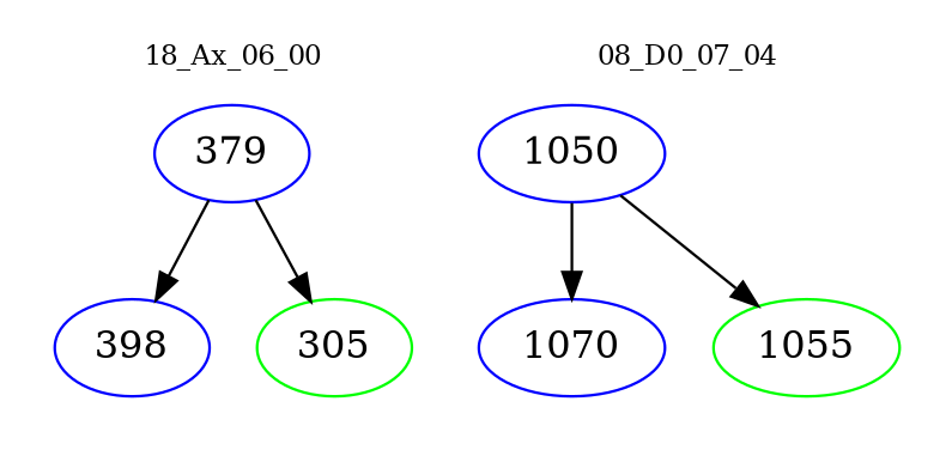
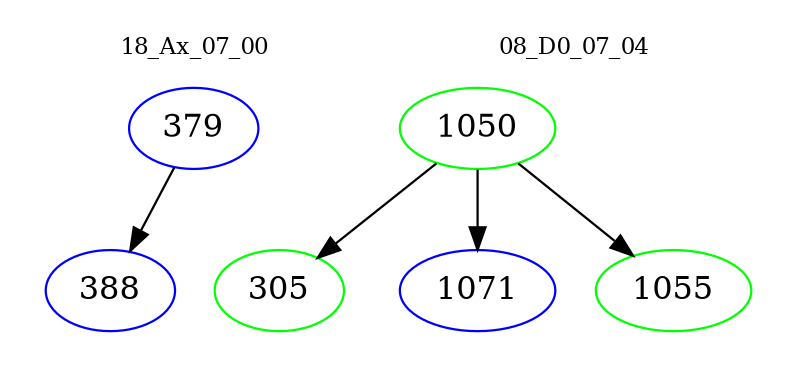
  digraph {
    node [color=blue]
    edge [color=black]
    n1 [label=379]
-   n2 [label=398]
+   n2 [label=388]
    n3 [color=green label=305]
-   n4 [label=1050]
-   n5 [label=1070]
+   n4 [color=green label=1050]
+   n5 [label=1071]
    n6 [color=green label=1055]
    subgraph cluster_1 {
      color=white
      fontsize=10
-     label="18_Ax_06_00"
+     label="18_Ax_07_00"
      n1
      n2
      n3
    }
    subgraph cluster_2 {
      color=white
      fontsize=10
      label="08_D0_07_04"
      n4
      n5
      n6
    }
    n1 -> n2
-   n1 -> n3
+   n4 -> n3
    n4 -> n5
    n4 -> n6
  }
